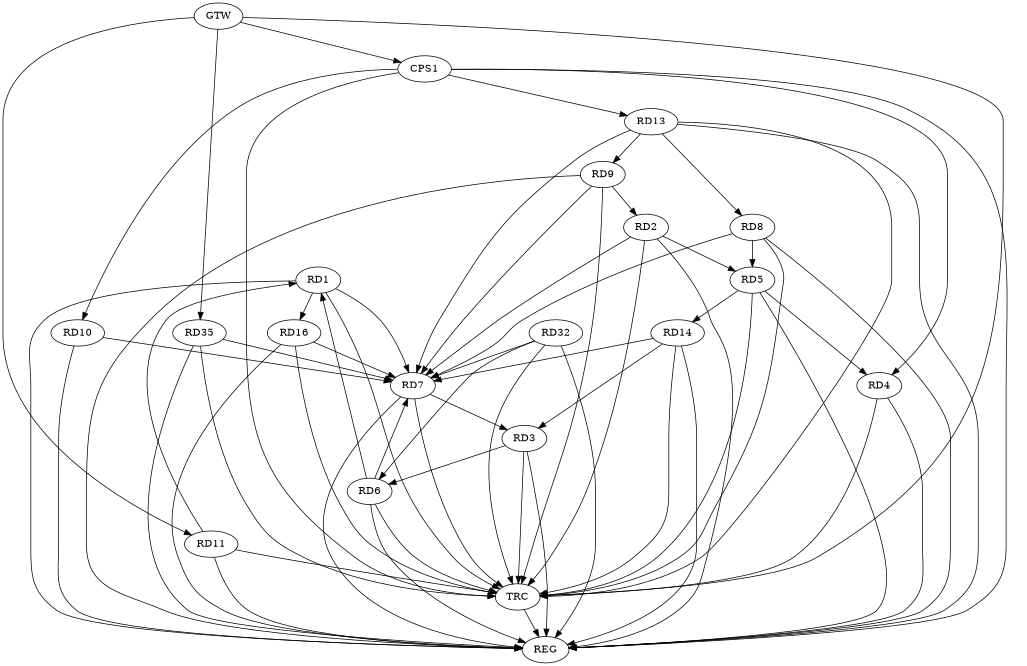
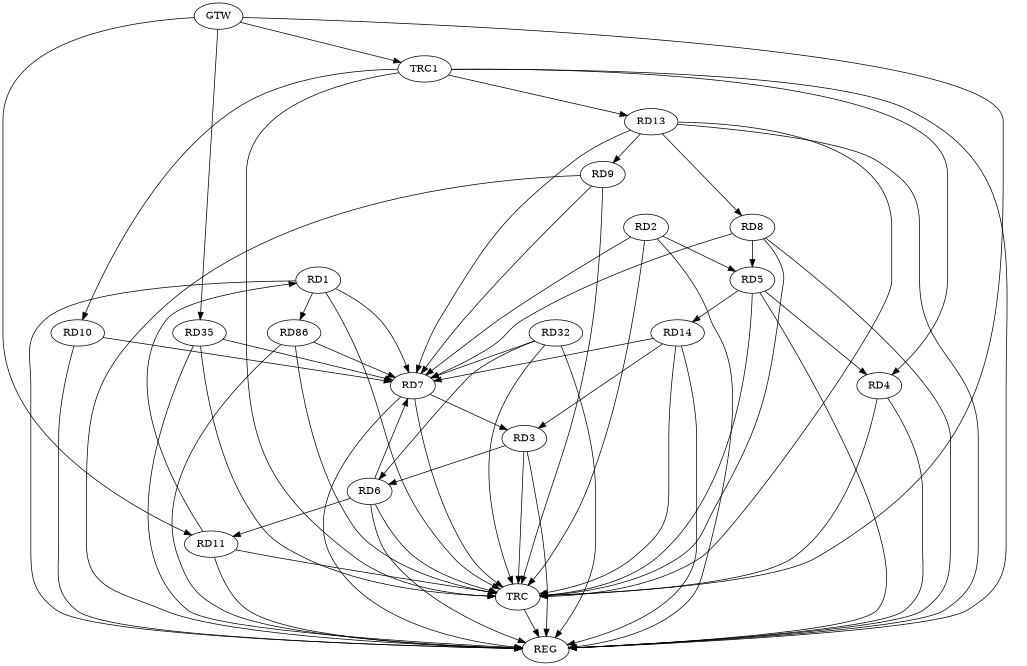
  strict digraph {
    n1 [label=RD1]
    n2 [label=RD7]
-   n3 [label=RD16]
+   n3 [label=RD86]
    n4 [label=REG]
    n5 [label=TRC]
    n6 [label=RD3]
    n7 [label=RD2]
    n8 [label=RD5]
    n9 [label=RD4]
    n10 [label=RD14]
    n11 [label=RD6]
    n12 [label=RD8]
    n13 [label=RD9]
    n14 [label=RD10]
    n15 [label=RD11]
    n16 [label=RD32]
    n17 [label=RD13]
    n18 [label=RD35]
-   n19 [label=CPS1]
+   n19 [label=TRC1]
    n20 [label=GTW]
    n1 -> n2
    n1 -> n3
    n1 -> n4
    n1 -> n5
    n2 -> n4
    n2 -> n5
    n2 -> n6
    n3 -> n2
    n3 -> n4
    n3 -> n5
    n5 -> n4
    n6 -> n4
    n6 -> n5
    n6 -> n11
    n7 -> n2
    n7 -> n4
    n7 -> n5
    n7 -> n8
    n8 -> n4
    n8 -> n5
    n8 -> n9
    n8 -> n10
    n9 -> n4
    n9 -> n5
    n10 -> n2
    n10 -> n4
    n10 -> n5
    n10 -> n6
-   n11 -> n1
+   n11 -> n15
    n11 -> n2
    n11 -> n4
    n11 -> n5
    n12 -> n2
    n12 -> n4
    n12 -> n5
    n12 -> n8
    n13 -> n2
    n13 -> n4
    n13 -> n5
-   n13 -> n7
    n14 -> n2
    n14 -> n4
    n15 -> n1
    n15 -> n4
    n15 -> n5
    n16 -> n2
    n16 -> n4
    n16 -> n5
    n16 -> n11
    n17 -> n2
    n17 -> n4
    n17 -> n5
    n17 -> n12
    n17 -> n13
    n18 -> n2
    n18 -> n4
    n18 -> n5
    n19 -> n4
    n19 -> n5
    n19 -> n9
    n19 -> n14
    n19 -> n17
    n20 -> n5
    n20 -> n15
    n20 -> n18
    n20 -> n19
  }
